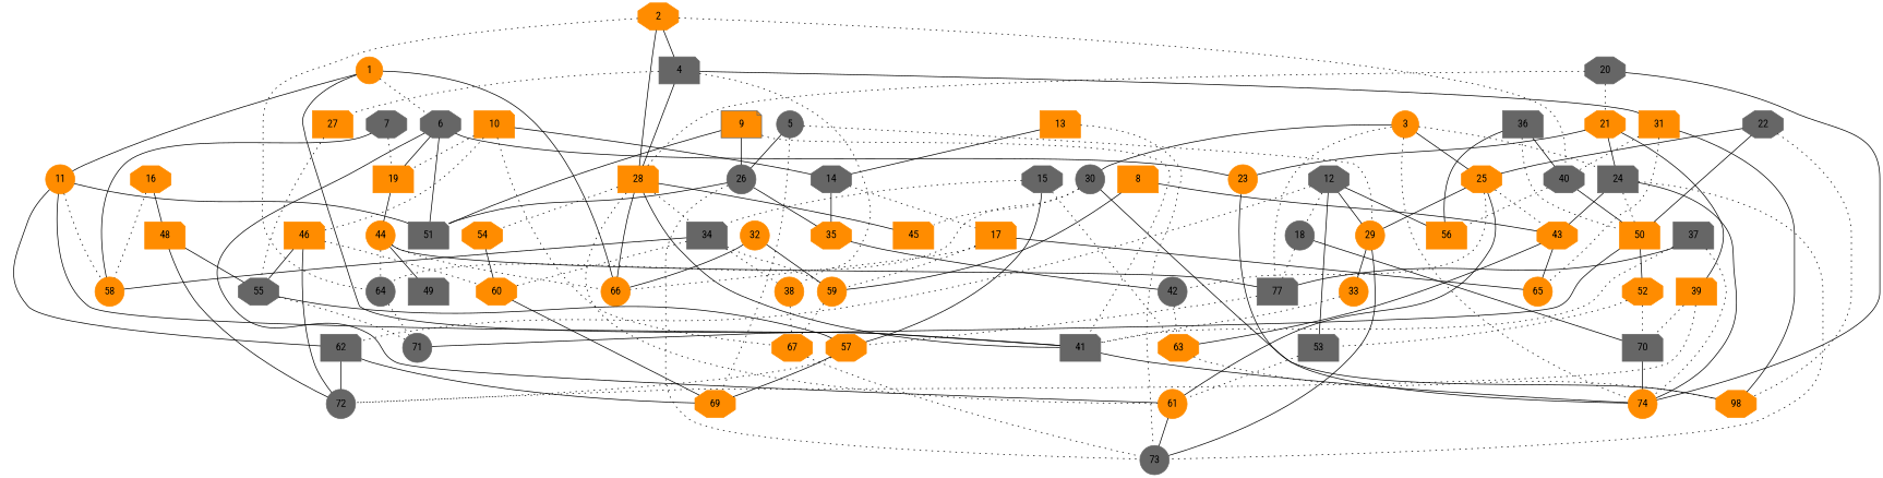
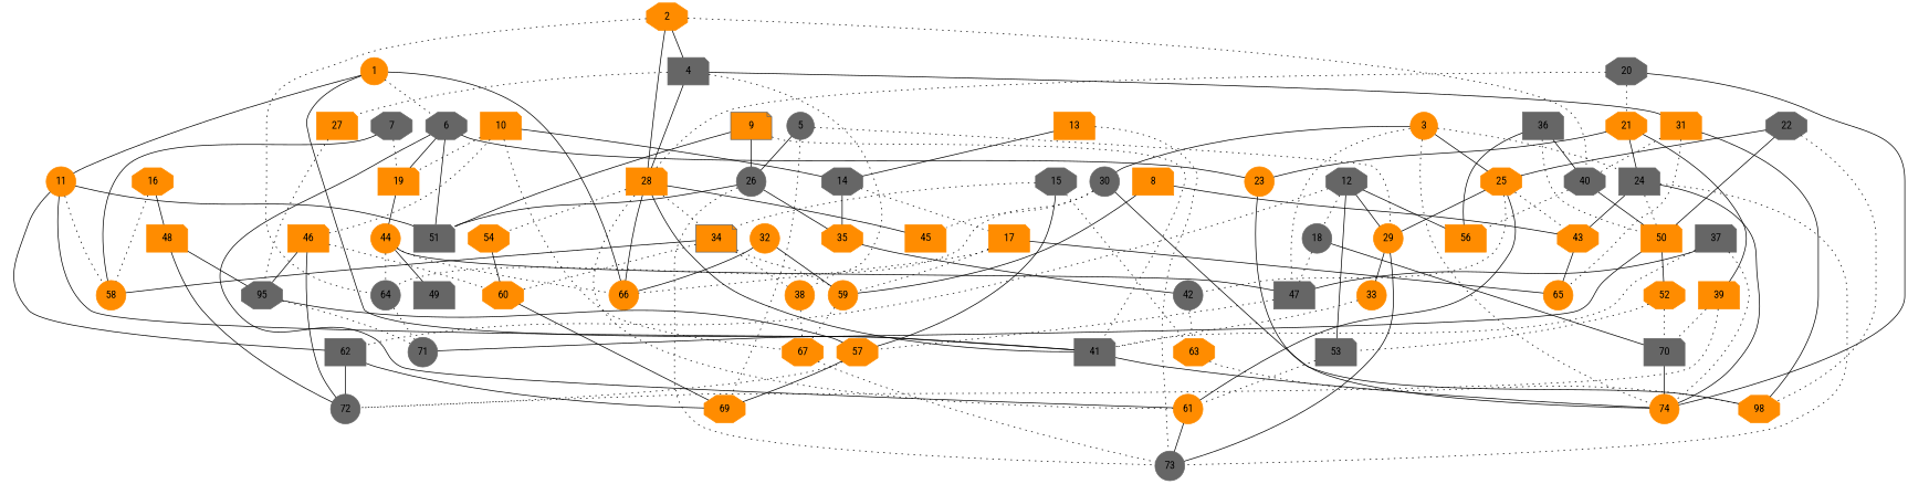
  graph {
    fontname="Roboto Condensed"
    node [color=darkorange fontname="Roboto Condensed" shape=note style=filled]
    edge [fontname="Roboto Condensed" style=solid]
    1 [shape=circle]
    6 [color=gray40 shape=octagon]
    11 [shape=circle]
    41 [color=gray40]
    66 [shape=circle]
    19
    23 [shape=circle]
    51 [color=gray40]
    61 [shape=circle]
    58 [shape=circle]
    62 [color=gray40]
    74 [shape=circle]
    2 [shape=octagon]
    4 [color=gray40]
    28
    40 [color=gray40 shape=octagon]
    64 [color=gray40 shape=circle]
    27
    31
    38 [shape=circle]
-   34 [color=gray40]
+   34 [color=gray40 fillcolor=darkorange]
    45
    54 [shape=octagon]
    56
    50
    71 [color=gray40 shape=circle]
    3 [shape=circle]
    24 [color=gray40]
    25 [shape=octagon]
    30 [color=gray40 shape=circle]
-   47 [color=gray40 label=77]
+   47 [color=gray40]
    43 [shape=octagon]
    73 [color=gray40 shape=circle]
    29 [shape=circle]
    42 [color=gray40 shape=circle]
    n36 [label=98 shape=octagon]
    57 [shape=octagon]
    49 [color=gray40]
-   55 [color=gray40 shape=octagon]
+   55 [color=gray40 shape=octagon label=95]
    65 [shape=circle]
    67 [shape=octagon]
    5 [color=gray40 shape=circle]
    26 [color=gray40 shape=circle]
    69 [shape=octagon]
    35 [shape=octagon]
    33 [shape=circle]
    44 [shape=circle]
    7 [color=gray40 shape=octagon]
    8
    59 [shape=circle]
    63 [shape=octagon]
    9 [color=gray40 fillcolor=darkorange]
    10
    14 [color=gray40 shape=octagon]
    46
    17
    60 [shape=octagon]
    72 [color=gray40 shape=circle]
    12 [color=gray40 shape=octagon]
    18 [color=gray40 shape=circle]
    53 [color=gray40]
    70 [color=gray40]
    13
    15 [color=gray40 shape=octagon]
    16 [shape=octagon]
    48
    20 [color=gray40 shape=octagon]
    21 [shape=octagon]
    39
    22 [color=gray40 shape=octagon]
    52 [shape=octagon]
    32 [shape=circle]
    36 [color=gray40]
    37 [color=gray40]
    1 -- 6 [style=dotted]
    1 -- 11
    1 -- 41
    1 -- 66
    6 -- 19
    6 -- 23
    6 -- 51
    6 -- 61
    11 -- 41
    11 -- 51
    11 -- 58 [style=dotted]
    11 -- 62
    41 -- 74
    19 -- 44
    23 -- 74
    61 -- 73
    62 -- 69
    62 -- 72
    2 -- 4
    2 -- 28
    2 -- 40 [style=dotted]
    2 -- 64 [style=dotted]
    4 -- 28
    4 -- 27 [style=dotted]
    4 -- 31
    4 -- 38 [style=dotted]
    28 -- 41
    28 -- 66
    28 -- 61 [style=dotted]
    28 -- 34 [style=dotted]
    28 -- 45
    28 -- 54 [style=dotted]
    40 -- 56 [style=dotted]
    40 -- 50
    64 -- 71 [style=dotted]
    27 -- 55 [style=dotted]
    31 -- 40 [style=dotted]
    31 -- n36
    31 -- 65 [style=dotted]
    38 -- 67 [style=dotted]
    34 -- 58
    34 -- 38 [style=dotted]
    34 -- 59 [style=dotted]
    34 -- 60 [style=dotted]
    54 -- 60
    50 -- 71
    50 -- 52
    3 -- 74 [style=dotted]
    3 -- 24 [style=dotted]
    3 -- 25
    3 -- 30
    3 -- 47 [style=dotted]
    24 -- 74
    24 -- 50 [style=dotted]
    24 -- 43
    24 -- 73 [style=dotted]
    25 -- 61
    25 -- 43 [style=dotted]
    25 -- 29
    25 -- 42 [style=dotted]
    30 -- 64 [style=dotted]
    30 -- 45 [style=dotted]
    30 -- n36
    47 -- 57 [style=dotted]
    43 -- 65
-   43 -- 63
    29 -- 73
    29 -- 33
    42 -- 63 [style=dotted]
    57 -- 69
    57 -- 72 [style=dotted]
    55 -- 71 [style=dotted]
    55 -- 57
    67 -- 73 [style=dotted]
    5 -- 29 [style=dotted]
    5 -- 26
    5 -- 69 [style=dotted]
    26 -- 51
    26 -- 73 [style=dotted]
    26 -- 35
    35 -- 42
    33 -- 41 [style=dotted]
    44 -- 66 [style=dotted]
    44 -- 64 [style=dotted]
    44 -- 47
    44 -- 49
    7 -- 19 [style=dotted]
    7 -- 58
    8 -- 43
    8 -- 59
    59 -- 67 [style=dotted]
    63 -- n36 [style=dotted]
    9 -- 41 [style=dotted]
    9 -- 51
    9 -- 26
    10 -- 19 [style=dotted]
    10 -- 67 [style=dotted]
    10 -- 14
    10 -- 46 [style=dotted]
    14 -- 35
    14 -- 17 [style=dotted]
    46 -- 55
    46 -- 60 [style=dotted]
    46 -- 72
    17 -- 66 [style=dotted]
    17 -- 65
    17 -- 59 [style=dotted]
    60 -- 69
    12 -- 62 [style=dotted]
    12 -- 56
    12 -- 29
    12 -- 18 [style=dotted]
    12 -- 53
    18 -- 47 [style=dotted]
    18 -- 70
    53 -- 61 [style=dotted]
    70 -- 74
    13 -- 73 [style=dotted]
    13 -- 14
    15 -- 34 [style=dotted]
    15 -- 57
    15 -- 63 [style=dotted]
    16 -- 58 [style=dotted]
    16 -- 48
    48 -- 55
    48 -- 72
    20 -- 74
    20 -- 28 [style=dotted]
    20 -- 21 [style=dotted]
    21 -- 23
    21 -- 24
    21 -- 39
    39 -- 72 [style=dotted]
    39 -- 70 [style=dotted]
    22 -- 50
    22 -- 25
    22 -- n36 [style=dotted]
    52 -- 53 [style=dotted]
    52 -- 70 [style=dotted]
    32 -- 66
    32 -- 59
    36 -- 40
    36 -- 56
    36 -- 50 [style=dotted]
    37 -- 41 [style=dotted]
    37 -- 74 [style=dotted]
    37 -- 47
  }
